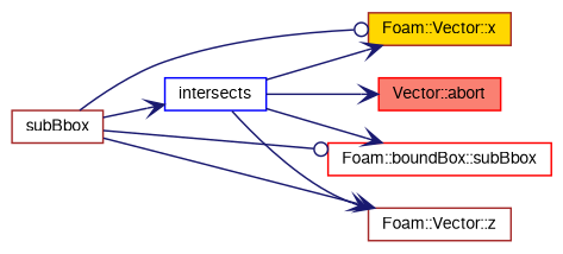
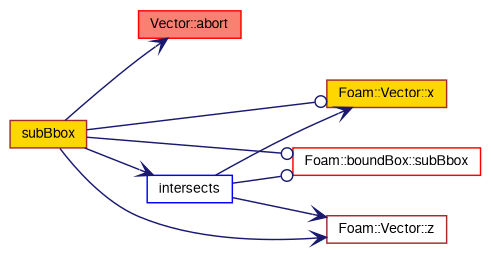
  digraph {
    rankdir=LR
    node [color=brown fillcolor=white fontname=FreeSans fontsize=10 shape=record style=filled]
    edge [arrowhead=vee color=midnightblue fontname=FreeSans fontsize=10 labelfontname=FreeSans labelfontsize=10 style=solid]
-   n1 [fontcolor=black height=0.2 label=subBbox width=0.4]
+   n1 [fillcolor=gold fontcolor=black height=0.2 label=subBbox width=0.4]
    n2 [color=red fillcolor=salmon height=0.2 label="Vector::abort" width=0.4]
    n3 [color=blue height=0.2 label=intersects width=0.4]
    n4 [fillcolor=gold height=0.2 label="Foam::Vector::x" width=0.4]
    n5 [color=red height=0.2 label="Foam::boundBox::subBbox" width=0.4]
    n6 [height=0.2 label="Foam::Vector::z" width=0.4]
-   n3 -> n2
+   n1 -> n2
    n1 -> n3
    n1 -> n4 [arrowhead=odot]
    n1 -> n5 [arrowhead=odot]
    n1 -> n6
    n3 -> n4
-   n3 -> n5
+   n3 -> n5 [arrowhead=odot]
    n3 -> n6
  }
